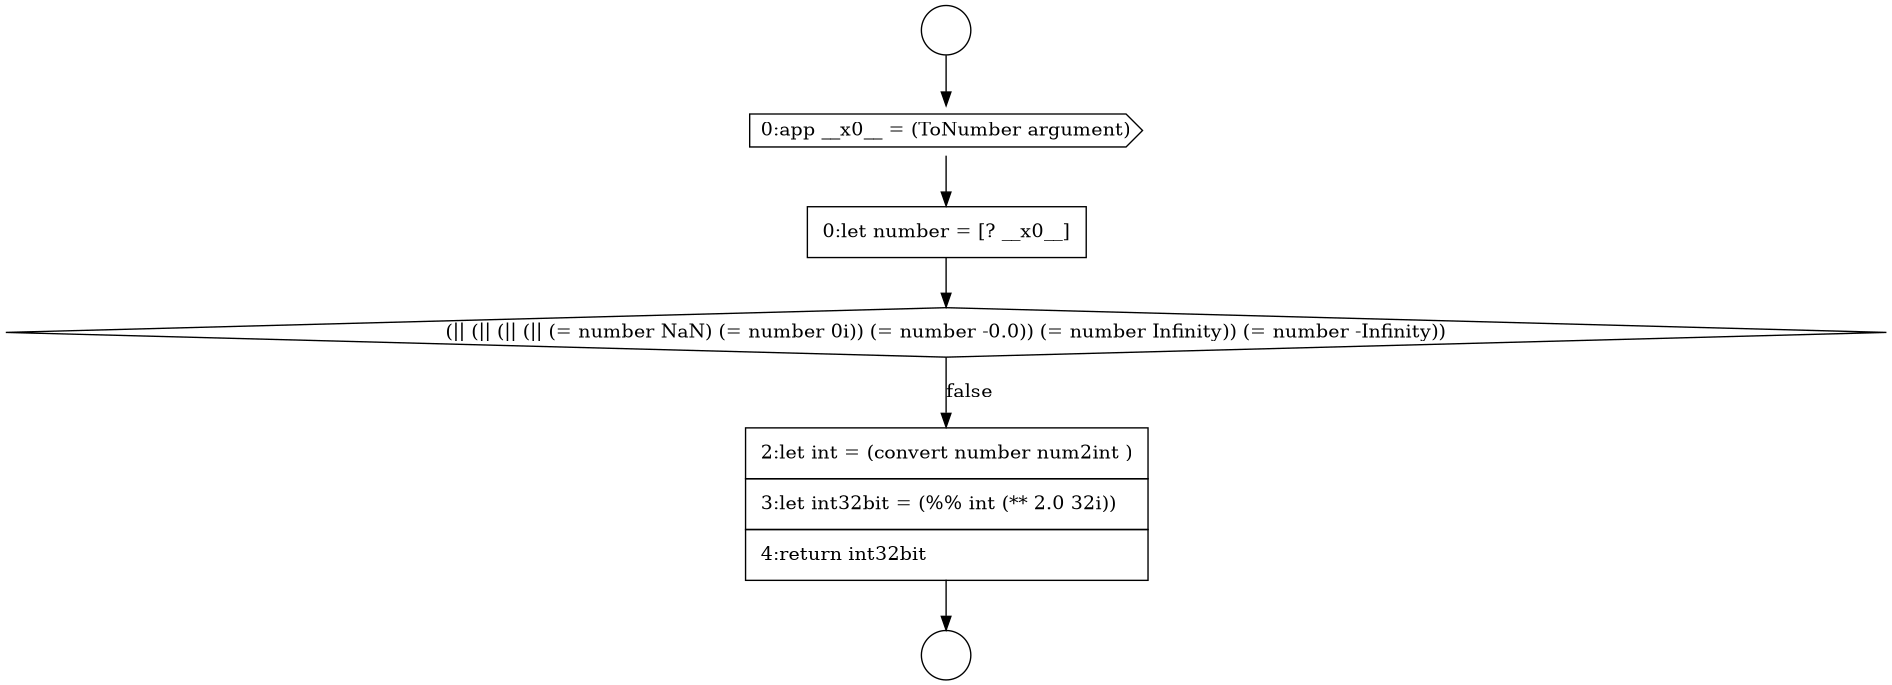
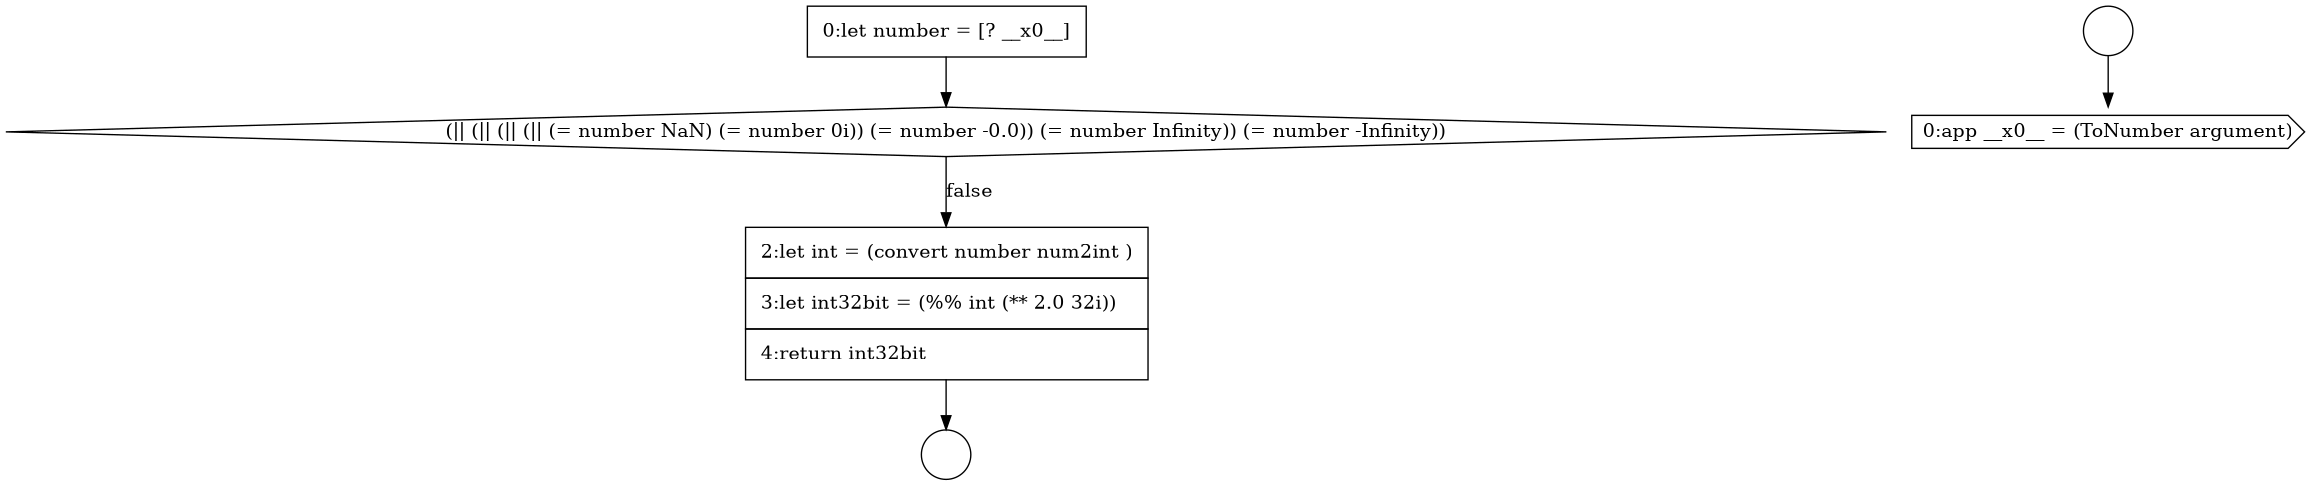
  digraph {
    node [color=black fillcolor=white shape=none style=filled]
    edge [color=black]
    n1 [label=<<font color="black">     <table border="0" cellborder="1" cellspacing="0" cellpadding="10">       <tr><td align="left">0:let number = [? __x0__]</td></tr>     </table>   </font>> margin=0]
    n2 [label=<<font color="black">(|| (|| (|| (|| (= number NaN) (= number 0i)) (= number -0.0)) (= number Infinity)) (= number -Infinity))</font>> shape=diamond]
    n3 [label=<<font color="black">     <table border="0" cellborder="1" cellspacing="0" cellpadding="10">       <tr><td align="left">2:let int = (convert number num2int )</td></tr>       <tr><td align="left">3:let int32bit = (%% int (** 2.0 32i))</td></tr>       <tr><td align="left">4:return int32bit</td></tr>     </table>   </font>> margin=0]
    n4 [label=<<font color="black">0:app __x0__ = (ToNumber argument)</font>> shape=cds]
    n5 [label=" " shape=circle]
    n6 [label=" " shape=circle]
    n1 -> n2
    n2 -> n3 [label=<<font color="black">false</font>>]
    n3 -> n5
-   n4 -> n1
    n6 -> n4
  }
